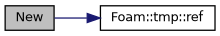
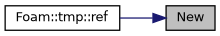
  digraph {
    rankdir=LR
    node [color=black fontname=Helvetica fontsize=10 shape=record]
    n1 [fillcolor=grey75 fontcolor=black height=0.2 label=New style=filled width=0.4]
    n2 [height=0.2 label="Foam::tmp::ref" width=0.4]
-   n1 -> n2 [color=midnightblue fontname=Helvetica fontsize=10 labelfontname=Helvetica labelfontsize=10 style=solid]
+   n2 -> n1 [color=midnightblue fontname=Helvetica fontsize=10 labelfontname=Helvetica labelfontsize=10 style=solid]
  }
